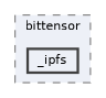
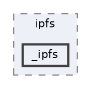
  digraph {
    compound=true
    n1 [color=grey25 fillcolor="#edf0f7" fontname=Helvetica fontsize=10 height=0.2 label=_ipfs shape=box style="filled,bold" width=0.4]
    subgraph cluster_1 {
      bgcolor="#edf0f7"
      fontname=Helvetica
      fontsize=10
-     label=bittensor
+     label=ipfs
      pencolor=grey50
      style="filled,dashed"
      n1
    }
  }
